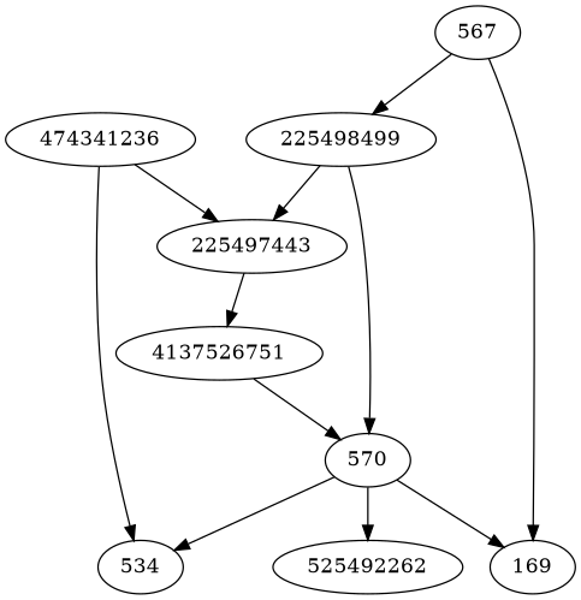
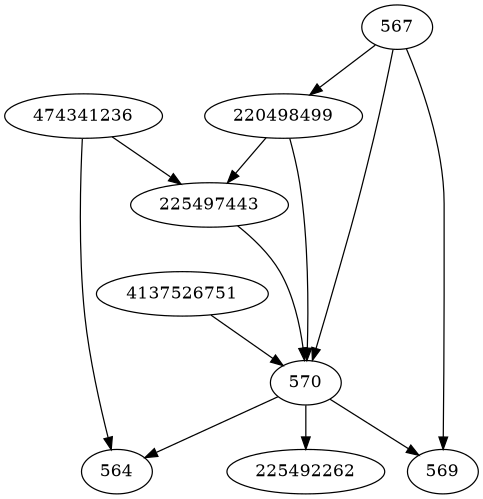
  strict digraph {
-   225498499
+   225498499 [label=220498499]
    225497443
    570
-   564 [label=534]
-   569 [label=169]
-   225492262 [label=525492262]
+   564
+   569
+   225492262
    474341236
    567
    4137526751
    225498499 -> 225497443
    225498499 -> 570
-   225497443 -> 4137526751
+   225497443 -> 570
    570 -> 564
    570 -> 569
    570 -> 225492262
    474341236 -> 225497443
    474341236 -> 564
    567 -> 225498499
+   567 -> 570
    567 -> 569
    4137526751 -> 570
  }
